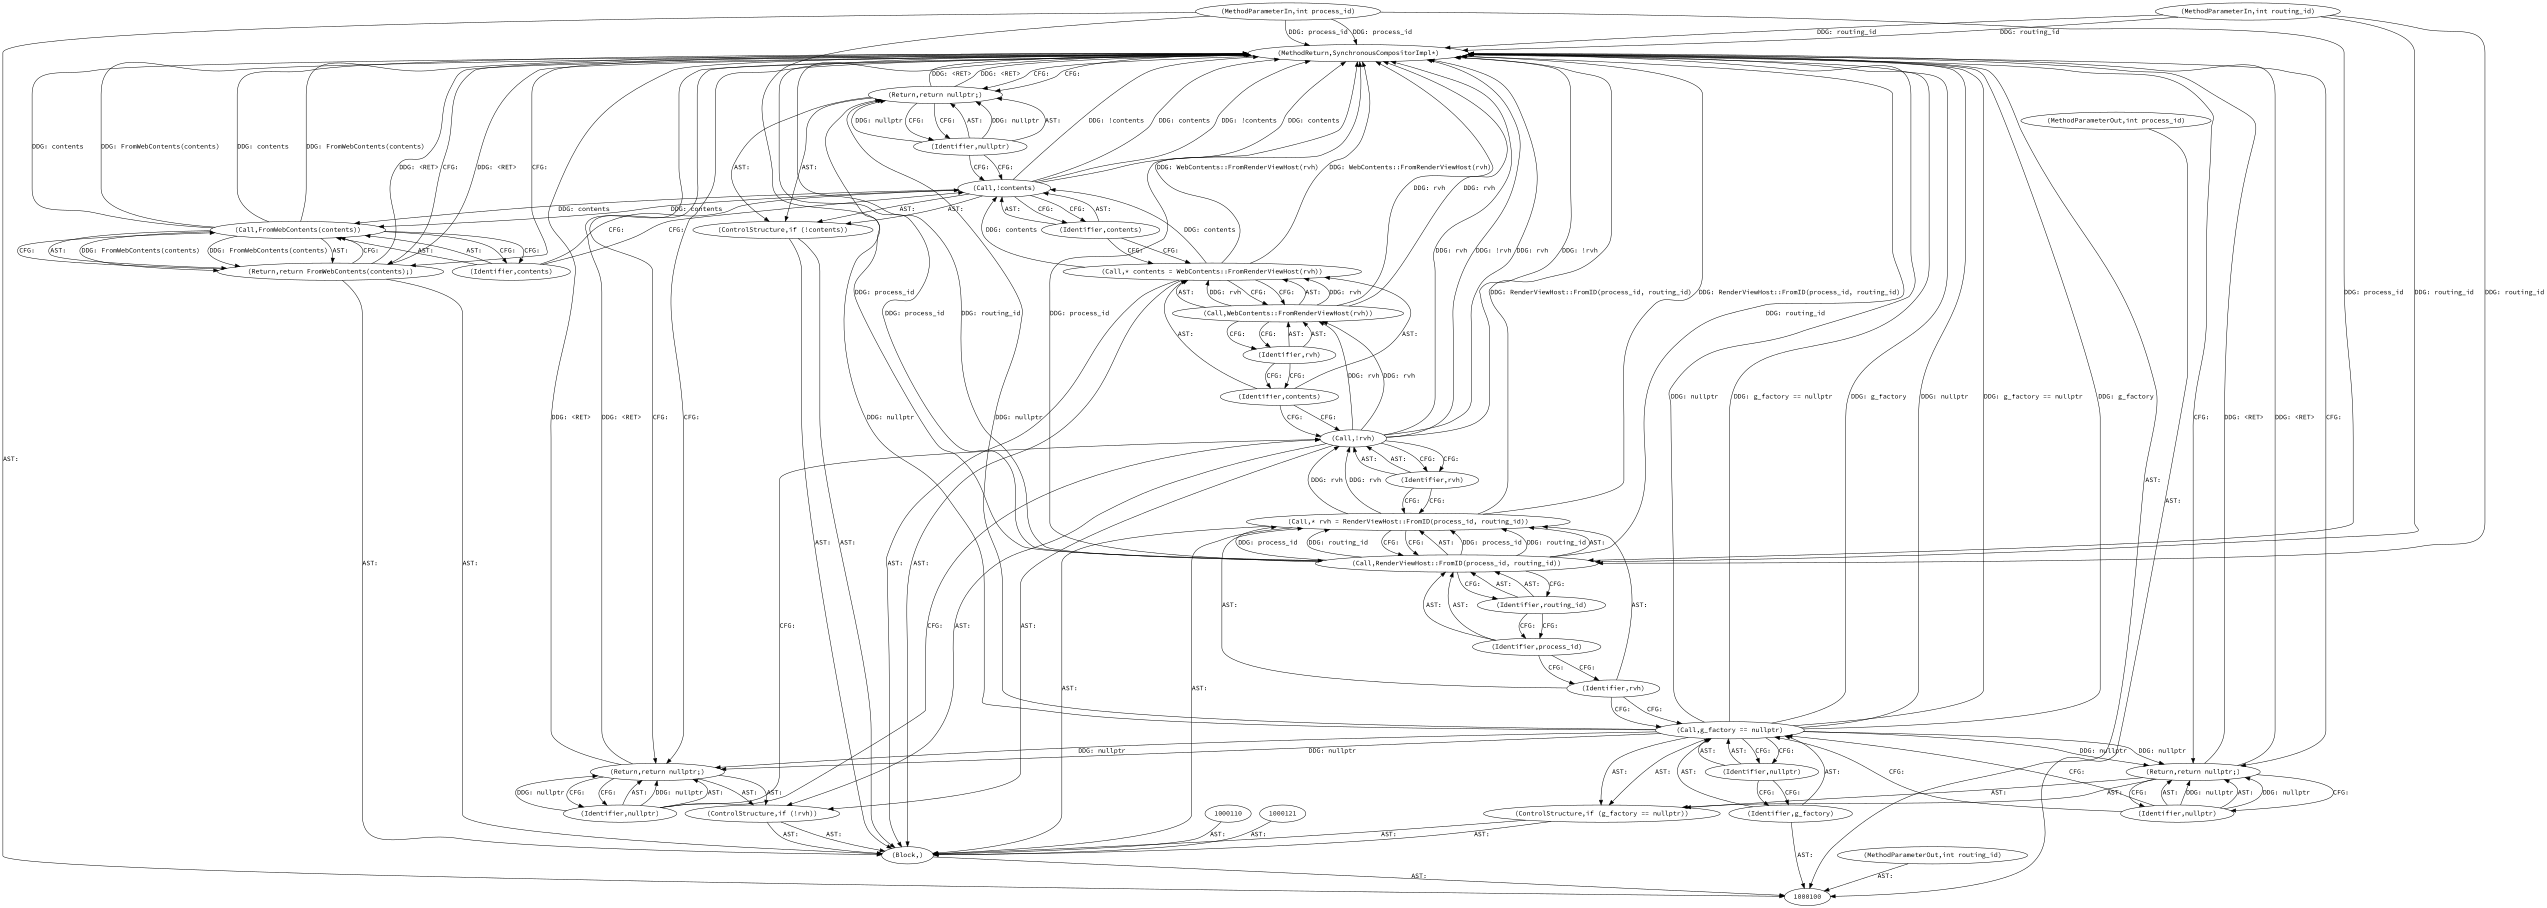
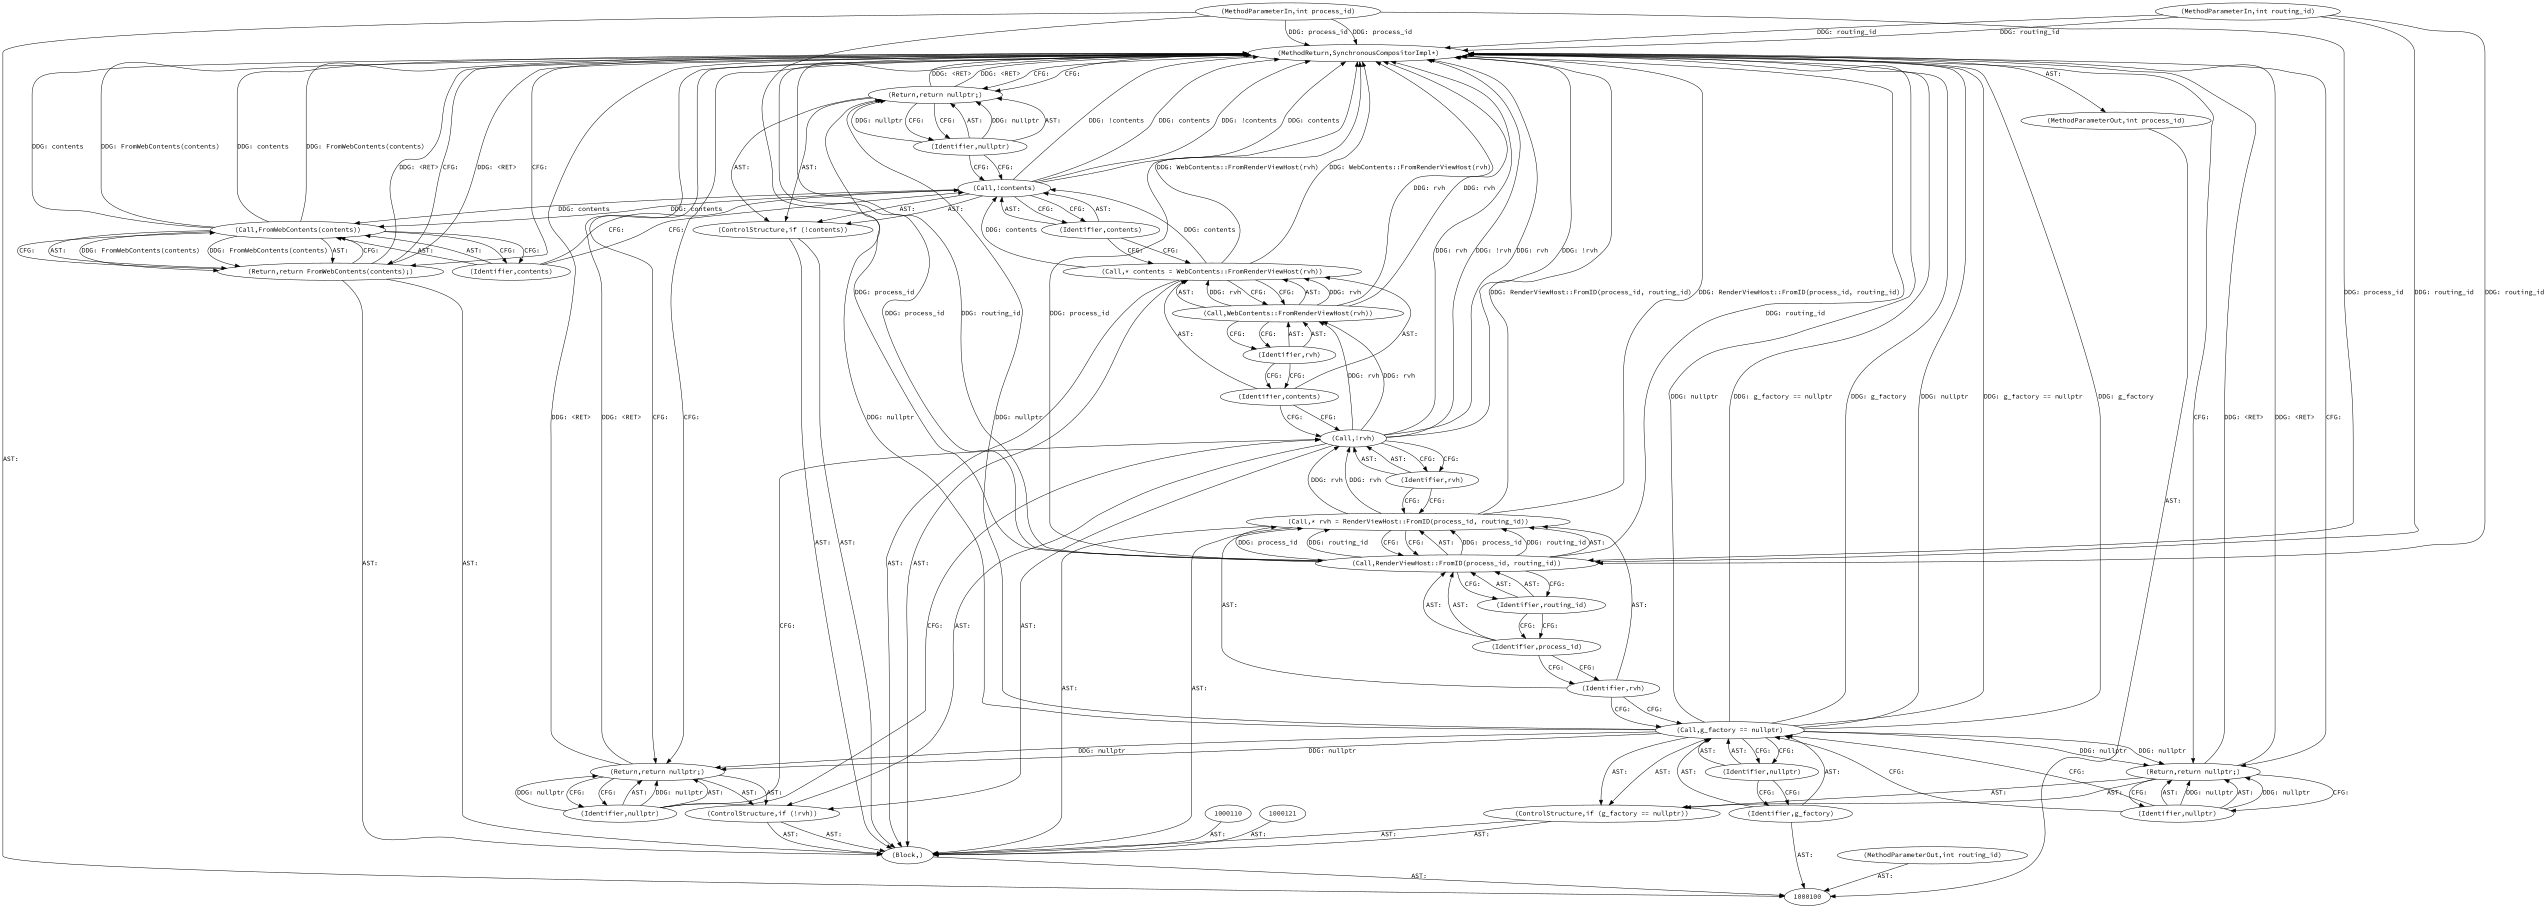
  digraph {
    fontname="Source Code Pro"
    node [fontname="Source Code Pro"]
    edge [fontname="Source Code Pro"]
    n1 [label="(MethodReturn,SynchronousCompositorImpl*)"]
    n2 [label="(Return,return nullptr;)"]
    n3 [label="(Return,return FromWebContents(contents);)"]
    n4 [label="(Return,return nullptr;)"]
    n5 [label="(Return,return nullptr;)"]
    1000100
    n7 [label="(Identifier,nullptr)"]
    n8 [label="(ControlStructure,if (!contents))"]
    n9 [label="(Call,FromWebContents(contents))"]
    n10 [label="(Block,)"]
    n11 [label="(ControlStructure,if (g_factory == nullptr))"]
    n12 [label="(Identifier,nullptr)"]
    n13 [label="(ControlStructure,if (!rvh))"]
    n14 [label="(Identifier,nullptr)"]
    n15 [label="(MethodParameterIn,int process_id)"]
    n16 [label="(Call,RenderViewHost::FromID(process_id, routing_id))"]
    n17 [label="(Call,* rvh = RenderViewHost::FromID(process_id, routing_id))"]
    n18 [label="(Identifier,routing_id)"]
    n19 [label="(MethodParameterOut,int process_id)"]
    n20 [label="(Call,!contents)"]
    n21 [label="(Identifier,contents)"]
    n22 [label="(Identifier,contents)"]
    n23 [label="(MethodParameterIn,int routing_id)"]
    n24 [label="(MethodParameterOut,int routing_id)"]
    n25 [label="(Identifier,nullptr)"]
    n26 [label="(Call,g_factory == nullptr)"]
    n27 [label="(Identifier,g_factory)"]
    n28 [label="(Call,!rvh)"]
    n29 [label="(Identifier,rvh)"]
    n30 [label="(Call,WebContents::FromRenderViewHost(rvh))"]
    n31 [label="(Identifier,rvh)"]
    n32 [label="(Identifier,process_id)"]
    n33 [label="(Call,* contents = WebContents::FromRenderViewHost(rvh))"]
    n34 [label="(Identifier,rvh)"]
    n35 [label="(Identifier,contents)"]
    1000110
    1000121
    n1 -> n2 [label="CFG: "]
    n1 -> n2 [label="CFG: "]
    n1 -> n3 [label="CFG: "]
    n1 -> n3 [label="CFG: "]
    n1 -> n4 [label="CFG: "]
    n1 -> n4 [label="CFG: "]
    n1 -> n5 [label="CFG: "]
    n1 -> n5 [label="CFG: "]
-   n1 -> 1000100 [label="AST: "]
+   n1 -> n19 [label="AST: "]
    n2 -> n1 [label="DDG: <RET>"]
    n2 -> n1 [label="DDG: <RET>"]
    n2 -> n7 [label="CFG: "]
    n2 -> n7 [label="CFG: "]
    n2 -> n8 [label="AST: "]
    n2 -> n8 [label="AST: "]
    n3 -> n1 [label="DDG: <RET>"]
    n3 -> n1 [label="DDG: <RET>"]
    n3 -> n9 [label="CFG: "]
    n3 -> n9 [label="CFG: "]
    n3 -> n10 [label="AST: "]
    n3 -> n10 [label="AST: "]
    n4 -> n1 [label="DDG: <RET>"]
    n4 -> n1 [label="DDG: <RET>"]
    n4 -> n11 [label="AST: "]
    n4 -> n11 [label="AST: "]
    n4 -> n12 [label="CFG: "]
    n4 -> n12 [label="CFG: "]
    n5 -> n1 [label="DDG: <RET>"]
    n5 -> n1 [label="DDG: <RET>"]
    n5 -> n13 [label="AST: "]
    n5 -> n13 [label="AST: "]
    n5 -> n14 [label="CFG: "]
    n5 -> n14 [label="CFG: "]
    n7 -> n2 [label="AST: "]
    n7 -> n2 [label="DDG: nullptr"]
    n7 -> n2 [label="AST: "]
    n7 -> n2 [label="DDG: nullptr"]
    n7 -> n20 [label="CFG: "]
    n7 -> n20 [label="CFG: "]
    n8 -> n10 [label="AST: "]
    n8 -> n10 [label="AST: "]
    n9 -> n1 [label="DDG: FromWebContents(contents)"]
    n9 -> n1 [label="DDG: contents"]
    n9 -> n1 [label="DDG: FromWebContents(contents)"]
    n9 -> n1 [label="DDG: contents"]
    n9 -> n3 [label="AST: "]
    n9 -> n3 [label="DDG: FromWebContents(contents)"]
    n9 -> n3 [label="AST: "]
    n9 -> n3 [label="DDG: FromWebContents(contents)"]
    n9 -> n22 [label="CFG: "]
    n9 -> n22 [label="CFG: "]
    n10 -> 1000100 [label="AST: "]
    n11 -> n10 [label="AST: "]
    n11 -> n10 [label="AST: "]
    n12 -> n4 [label="AST: "]
    n12 -> n4 [label="DDG: nullptr"]
    n12 -> n4 [label="AST: "]
    n12 -> n4 [label="DDG: nullptr"]
    n12 -> n26 [label="CFG: "]
    n12 -> n26 [label="CFG: "]
    n13 -> n10 [label="AST: "]
    n13 -> n10 [label="AST: "]
    n14 -> n5 [label="AST: "]
    n14 -> n5 [label="DDG: nullptr"]
    n14 -> n5 [label="AST: "]
    n14 -> n5 [label="DDG: nullptr"]
    n14 -> n28 [label="CFG: "]
    n14 -> n28 [label="CFG: "]
    n15 -> n1 [label="DDG: process_id"]
    n15 -> n1 [label="DDG: process_id"]
    n15 -> 1000100 [label="AST: "]
    n15 -> n16 [label="DDG: process_id"]
    n15 -> n16 [label="DDG: process_id"]
    n16 -> n1 [label="DDG: process_id"]
    n16 -> n1 [label="DDG: routing_id"]
    n16 -> n1 [label="DDG: process_id"]
    n16 -> n1 [label="DDG: routing_id"]
    n16 -> n17 [label="AST: "]
    n16 -> n17 [label="DDG: process_id"]
    n16 -> n17 [label="DDG: routing_id"]
    n16 -> n17 [label="AST: "]
    n16 -> n17 [label="DDG: process_id"]
    n16 -> n17 [label="DDG: routing_id"]
    n16 -> n18 [label="CFG: "]
    n16 -> n18 [label="CFG: "]
    n17 -> n1 [label="DDG: RenderViewHost::FromID(process_id, routing_id)"]
    n17 -> n1 [label="DDG: RenderViewHost::FromID(process_id, routing_id)"]
    n17 -> n10 [label="AST: "]
    n17 -> n10 [label="AST: "]
    n17 -> n16 [label="CFG: "]
    n17 -> n16 [label="CFG: "]
    n17 -> n28 [label="DDG: rvh"]
    n17 -> n28 [label="DDG: rvh"]
    n18 -> n16 [label="AST: "]
    n18 -> n16 [label="AST: "]
    n18 -> n32 [label="CFG: "]
    n18 -> n32 [label="CFG: "]
    n19 -> 1000100 [label="AST: "]
    n20 -> n1 [label="DDG: !contents"]
    n20 -> n1 [label="DDG: contents"]
    n20 -> n1 [label="DDG: !contents"]
    n20 -> n1 [label="DDG: contents"]
    n20 -> n8 [label="AST: "]
    n20 -> n8 [label="AST: "]
    n20 -> n9 [label="DDG: contents"]
    n20 -> n9 [label="DDG: contents"]
    n20 -> n21 [label="CFG: "]
    n20 -> n21 [label="CFG: "]
    n21 -> n20 [label="AST: "]
    n21 -> n20 [label="AST: "]
    n21 -> n33 [label="CFG: "]
    n21 -> n33 [label="CFG: "]
    n22 -> n9 [label="AST: "]
    n22 -> n9 [label="AST: "]
    n22 -> n20 [label="CFG: "]
    n22 -> n20 [label="CFG: "]
    n23 -> n1 [label="DDG: routing_id"]
    n23 -> n1 [label="DDG: routing_id"]
    n23 -> n16 [label="DDG: routing_id"]
    n23 -> n16 [label="DDG: routing_id"]
    n24 -> 1000100 [label="AST: "]
    n25 -> n26 [label="AST: "]
    n25 -> n26 [label="AST: "]
    n25 -> n27 [label="CFG: "]
    n25 -> n27 [label="CFG: "]
    n26 -> n1 [label="DDG: nullptr"]
    n26 -> n1 [label="DDG: g_factory == nullptr"]
    n26 -> n1 [label="DDG: g_factory"]
    n26 -> n1 [label="DDG: nullptr"]
    n26 -> n1 [label="DDG: g_factory == nullptr"]
    n26 -> n1 [label="DDG: g_factory"]
    n26 -> n2 [label="DDG: nullptr"]
    n26 -> n2 [label="DDG: nullptr"]
    n26 -> n4 [label="DDG: nullptr"]
    n26 -> n4 [label="DDG: nullptr"]
    n26 -> n5 [label="DDG: nullptr"]
    n26 -> n5 [label="DDG: nullptr"]
    n26 -> n11 [label="AST: "]
    n26 -> n11 [label="AST: "]
    n26 -> n25 [label="CFG: "]
    n26 -> n25 [label="CFG: "]
    n27 -> 1000100 [label="AST: "]
    n27 -> n26 [label="AST: "]
    n27 -> n26 [label="AST: "]
    n28 -> n1 [label="DDG: !rvh"]
    n28 -> n1 [label="DDG: rvh"]
    n28 -> n1 [label="DDG: !rvh"]
    n28 -> n1 [label="DDG: rvh"]
    n28 -> n13 [label="AST: "]
    n28 -> n13 [label="AST: "]
    n28 -> n29 [label="CFG: "]
    n28 -> n29 [label="CFG: "]
    n28 -> n30 [label="DDG: rvh"]
    n28 -> n30 [label="DDG: rvh"]
    n29 -> n17 [label="CFG: "]
    n29 -> n17 [label="CFG: "]
    n29 -> n28 [label="AST: "]
    n29 -> n28 [label="AST: "]
    n30 -> n1 [label="DDG: rvh"]
    n30 -> n1 [label="DDG: rvh"]
    n30 -> n33 [label="AST: "]
    n30 -> n33 [label="DDG: rvh"]
    n30 -> n33 [label="AST: "]
    n30 -> n33 [label="DDG: rvh"]
    n30 -> n34 [label="CFG: "]
    n30 -> n34 [label="CFG: "]
    n31 -> n17 [label="AST: "]
    n31 -> n17 [label="AST: "]
    n31 -> n26 [label="CFG: "]
    n31 -> n26 [label="CFG: "]
    n32 -> n16 [label="AST: "]
    n32 -> n16 [label="AST: "]
    n32 -> n31 [label="CFG: "]
    n32 -> n31 [label="CFG: "]
    n33 -> n1 [label="DDG: WebContents::FromRenderViewHost(rvh)"]
    n33 -> n1 [label="DDG: WebContents::FromRenderViewHost(rvh)"]
    n33 -> n10 [label="AST: "]
    n33 -> n10 [label="AST: "]
    n33 -> n20 [label="DDG: contents"]
    n33 -> n20 [label="DDG: contents"]
    n33 -> n30 [label="CFG: "]
    n33 -> n30 [label="CFG: "]
    n34 -> n30 [label="AST: "]
    n34 -> n30 [label="AST: "]
    n34 -> n35 [label="CFG: "]
    n34 -> n35 [label="CFG: "]
    n35 -> n28 [label="CFG: "]
    n35 -> n28 [label="CFG: "]
    n35 -> n33 [label="AST: "]
    n35 -> n33 [label="AST: "]
    1000110 -> n10 [label="AST: "]
    1000121 -> n10 [label="AST: "]
  }
